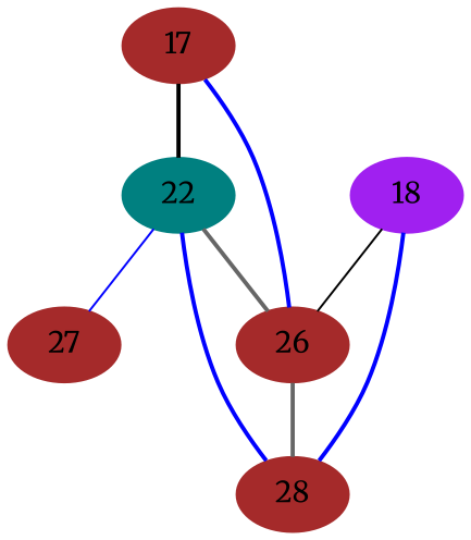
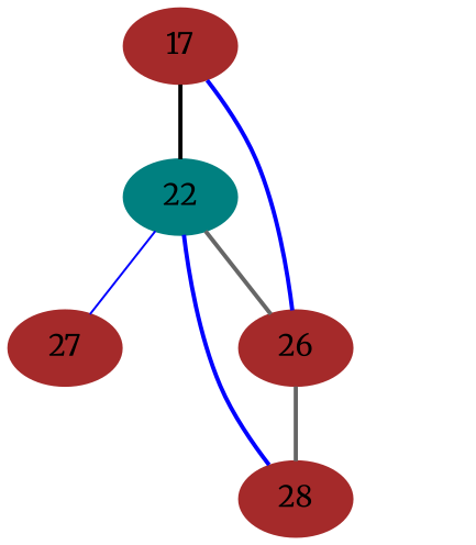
  graph {
    fontname=Merriweather
    node [color=brown style=filled fontname=Merriweather]
    edge [weight=1.0 color=blue style=bold fontname=Merriweather]
    17
    22 [color=teal]
    26
-   18 [color=purple]
    28
    27
    17 -- 22 [weight=3.0 color=black]
    17 -- 26
    22 -- 26 [color=gray40]
    22 -- 28
    22 -- 27 [style=solid]
    26 -- 28 [weight=3.0 color=gray40]
-   18 -- 26 [color=black style=solid]
-   18 -- 28
  }
